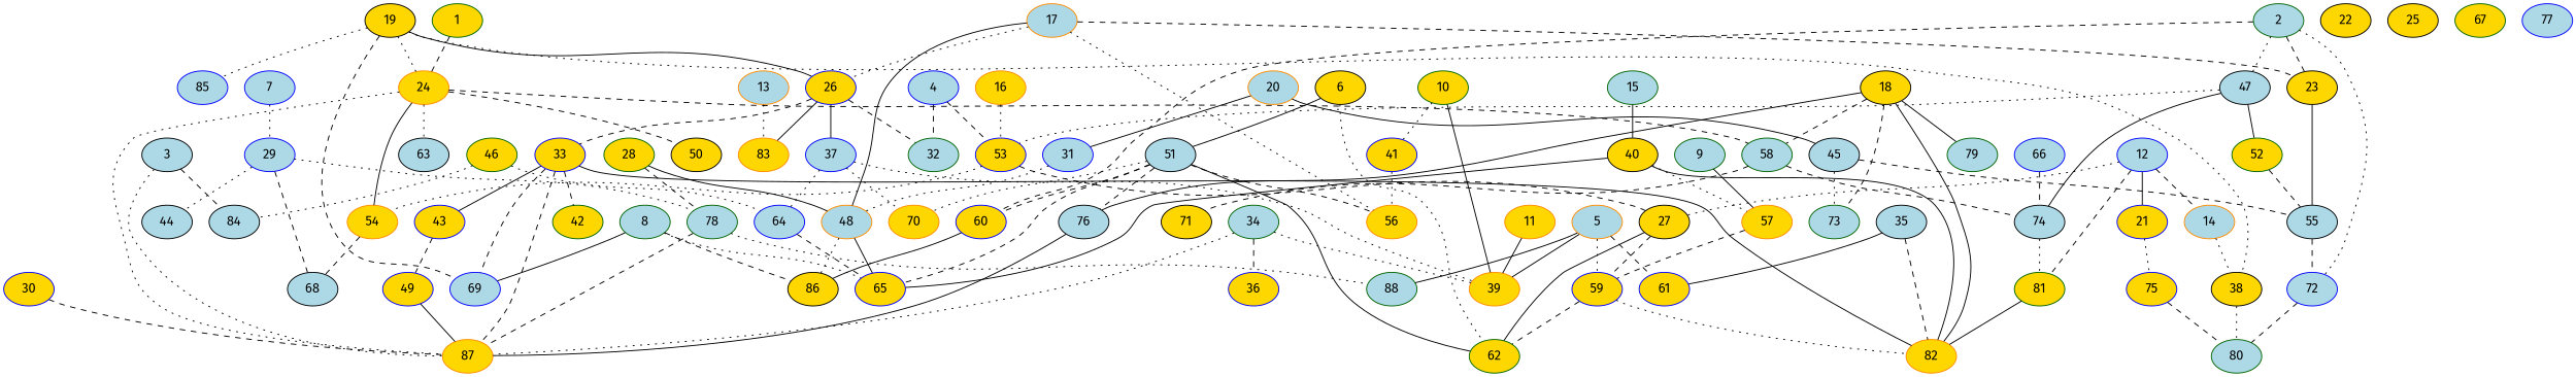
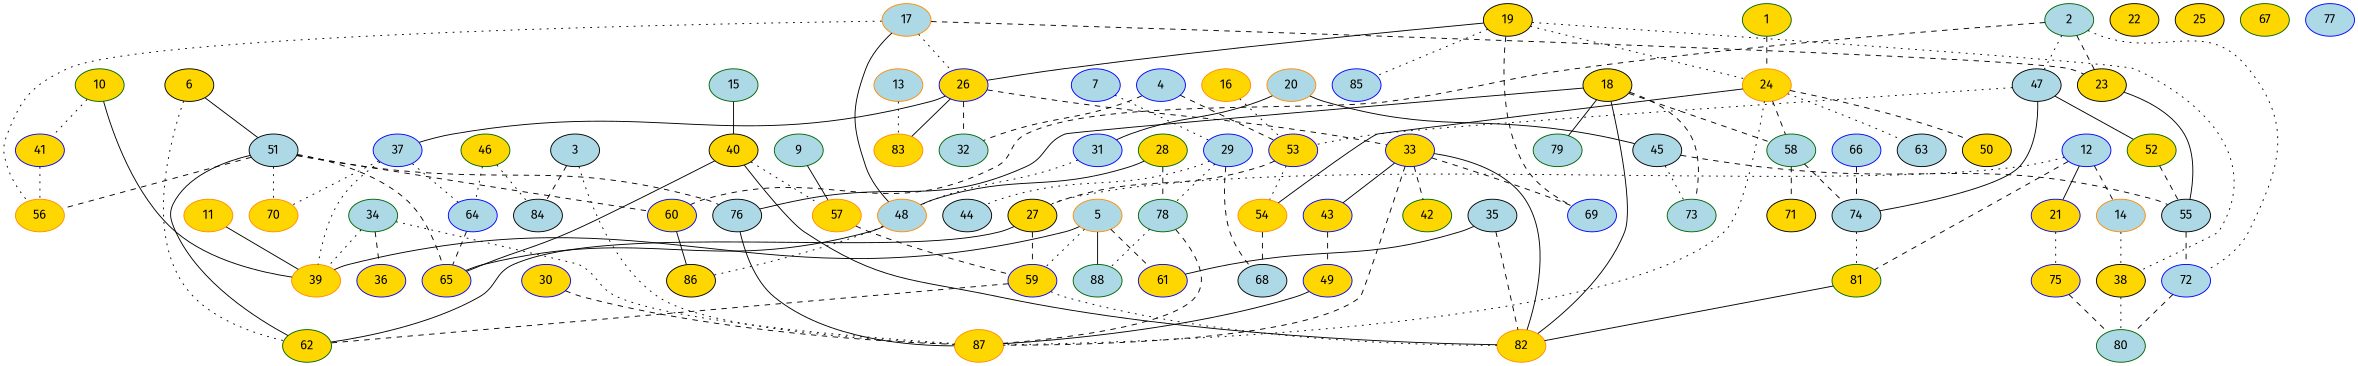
  graph {
    fontname="Fira Sans"
    node [color=blue fillcolor=gold fontname="Fira Sans" style=filled]
    edge [fontname="Fira Sans" style=dashed]
    1 [color=darkgreen]
    24 [color=darkorange]
    87 [color=darkorange]
    58 [color=darkgreen fillcolor=lightblue]
    50 [color=black]
    54 [color=darkorange]
    63 [color=black fillcolor=lightblue]
    2 [color=darkgreen fillcolor=lightblue]
    23 [color=black]
    47 [color=black fillcolor=lightblue]
    60
    72 [fillcolor=lightblue]
    55 [color=black fillcolor=lightblue]
    53
    52 [color=darkgreen]
    74 [color=black fillcolor=lightblue]
    86 [color=black]
    80 [color=darkgreen fillcolor=lightblue]
    3 [color=black fillcolor=lightblue]
    84 [color=black fillcolor=lightblue]
    4 [fillcolor=lightblue]
    32 [color=darkgreen fillcolor=lightblue]
    27 [color=black]
    5 [color=darkorange fillcolor=lightblue]
    39 [color=darkorange]
    59
    61
    88 [color=darkgreen fillcolor=lightblue]
    62 [color=darkgreen]
    82 [color=darkorange]
    6 [color=black]
    51 [color=black fillcolor=lightblue]
    65
    56 [color=darkorange]
    76 [color=black fillcolor=lightblue]
    70 [color=darkorange]
    7 [fillcolor=lightblue]
    29 [fillcolor=lightblue]
    78 [color=darkgreen fillcolor=lightblue]
    44 [color=black fillcolor=lightblue]
    68 [color=black fillcolor=lightblue]
-   8 [color=darkgreen fillcolor=lightblue]
    69 [fillcolor=lightblue]
    9 [color=darkgreen fillcolor=lightblue]
    57 [color=darkorange]
    10 [color=darkgreen]
    41
    11 [color=darkorange]
    12 [fillcolor=lightblue]
    14 [color=darkorange fillcolor=lightblue]
    21
    81 [color=darkgreen]
    38 [color=black]
    75
    13 [color=darkorange fillcolor=lightblue]
    83 [color=darkorange]
    15 [color=darkgreen fillcolor=lightblue]
    40 [color=black]
    16 [color=darkorange]
    17 [color=darkorange fillcolor=lightblue]
    26
    48 [color=darkorange fillcolor=lightblue]
    33
    37 [fillcolor=lightblue]
    18 [color=black]
    73 [color=darkgreen fillcolor=lightblue]
    79 [color=darkgreen fillcolor=lightblue]
    71 [color=black]
    19 [color=black]
    85 [fillcolor=lightblue]
    20 [color=darkorange fillcolor=lightblue]
    31 [fillcolor=lightblue]
    45 [color=black fillcolor=lightblue]
    22 [color=black]
    25 [color=black]
    42 [color=darkgreen]
    43
    64 [fillcolor=lightblue]
    28 [color=darkgreen]
    30
    49
    34 [color=darkgreen fillcolor=lightblue]
    36
    35 [color=black fillcolor=lightblue]
    46 [color=darkgreen]
    66 [fillcolor=lightblue]
    67 [color=darkgreen]
    77 [fillcolor=lightblue]
    1 -- 24
    24 -- 87 [style=dotted]
    24 -- 58
    24 -- 50
    24 -- 54 [style=solid]
    24 -- 63 [style=dotted]
    58 -- 74
    58 -- 71
    54 -- 68
    2 -- 23
    2 -- 47 [style=dotted]
    2 -- 60
    2 -- 72 [style=dotted]
    23 -- 55 [style=solid]
    47 -- 53 [style=dotted]
    47 -- 52 [style=solid]
    47 -- 74 [style=solid]
    60 -- 86 [style=solid]
    72 -- 80
    55 -- 72
    53 -- 54 [style=dotted]
    53 -- 27
    52 -- 55
    74 -- 81 [style=dotted]
    3 -- 87 [style=dotted]
    3 -- 84
    4 -- 53
    4 -- 32
    27 -- 59
    27 -- 62 [style=solid]
    5 -- 39 [style=solid]
    5 -- 59 [style=dotted]
    5 -- 61
    5 -- 88 [style=solid]
    59 -- 62
    59 -- 82 [style=dotted]
    6 -- 62 [style=dotted]
    6 -- 51 [style=solid]
    51 -- 60
    51 -- 62 [style=solid]
    51 -- 65
    51 -- 56
    51 -- 76
    51 -- 70 [style=dotted]
    76 -- 87 [style=solid]
    7 -- 29 [style=dotted]
    29 -- 78 [style=dotted]
    29 -- 44 [style=dotted]
    29 -- 68
    78 -- 87
    78 -- 88 [style=dotted]
-   8 -- 86
-   8 -- 65 [style=dotted]
-   8 -- 69 [style=solid]
    9 -- 57 [style=solid]
    57 -- 59
    10 -- 39 [style=solid]
    10 -- 41 [style=dotted]
    41 -- 56 [style=dotted]
    11 -- 39 [style=solid]
    12 -- 27 [style=dotted]
    12 -- 14
    12 -- 21 [style=solid]
    12 -- 81
    14 -- 38 [style=dotted]
    21 -- 75 [style=dotted]
    81 -- 82 [style=solid]
    38 -- 80 [style=dotted]
    75 -- 80
    13 -- 83 [style=dotted]
    15 -- 40 [style=solid]
    40 -- 82 [style=solid]
    40 -- 65 [style=solid]
    40 -- 57 [style=dotted]
    16 -- 53 [style=dotted]
    17 -- 23
    17 -- 56 [style=dotted]
    17 -- 26 [style=dotted]
    17 -- 48 [style=solid]
    26 -- 32
    26 -- 83 [style=solid]
    26 -- 33
    26 -- 37 [style=solid]
    48 -- 86 [style=dotted]
    48 -- 65 [style=solid]
    33 -- 87
    33 -- 82 [style=solid]
    33 -- 69
    33 -- 42
    33 -- 43 [style=solid]
    37 -- 39 [style=dotted]
    37 -- 70 [style=dotted]
    37 -- 64 [style=dotted]
    18 -- 58
    18 -- 82 [style=solid]
    18 -- 76 [style=solid]
    18 -- 73
    18 -- 79 [style=solid]
    19 -- 24 [style=dotted]
    19 -- 69
    19 -- 38 [style=dotted]
    19 -- 26 [style=solid]
    19 -- 85 [style=dotted]
    20 -- 31 [style=solid]
    20 -- 45 [style=solid]
    31 -- 48 [style=dotted]
    45 -- 55
    45 -- 73 [style=dotted]
    43 -- 49
    64 -- 65
    28 -- 78
    28 -- 48 [style=solid]
    30 -- 87
    49 -- 87 [style=solid]
    34 -- 87 [style=dotted]
    34 -- 39 [style=dotted]
    34 -- 36
    35 -- 61 [style=solid]
    35 -- 82
    46 -- 84 [style=dotted]
    46 -- 64 [style=dotted]
    66 -- 74
  }
